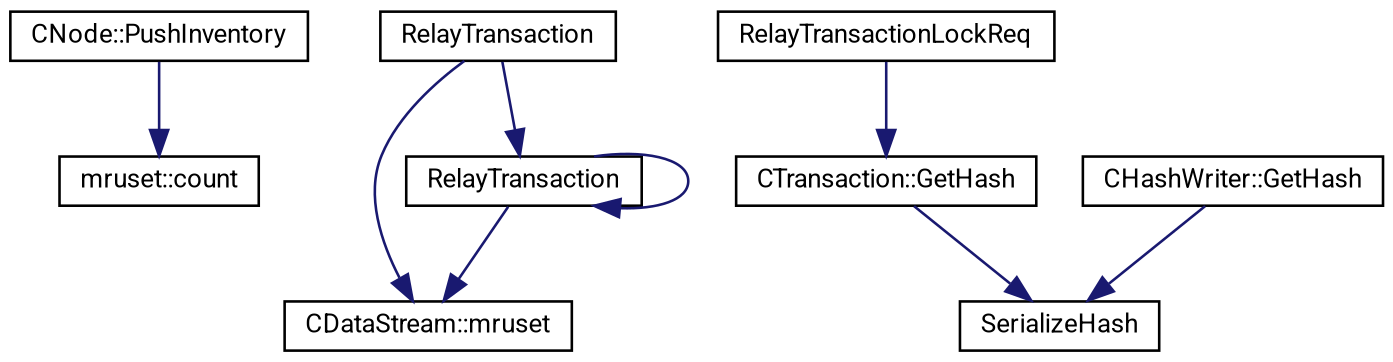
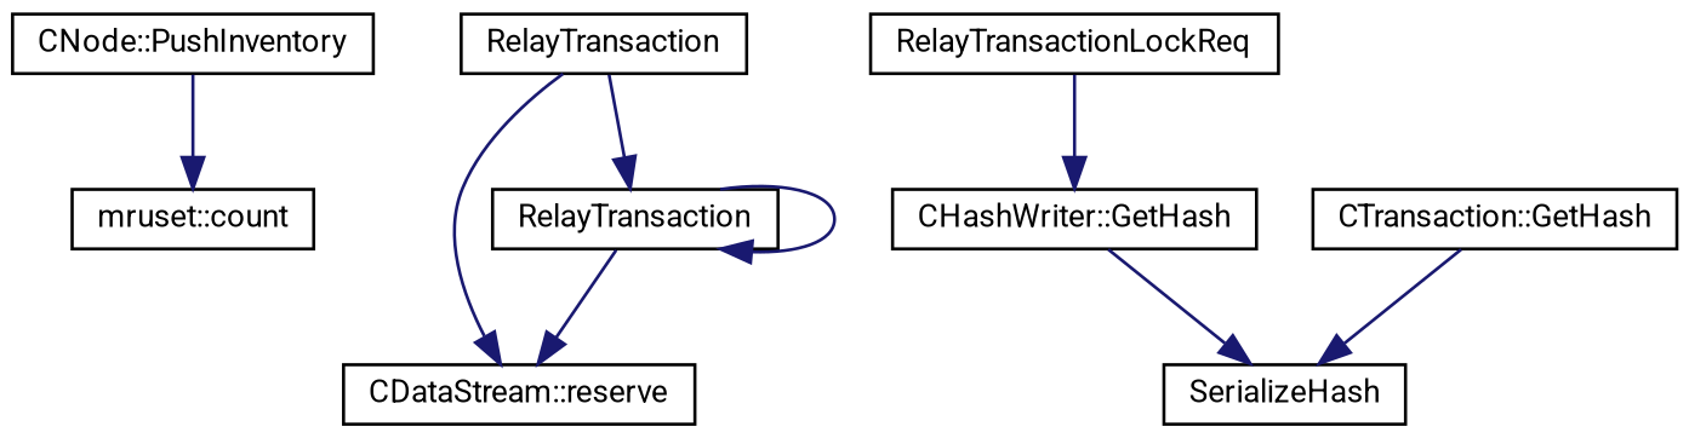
  digraph {
    fontname=Roboto
    rankdir=TB
    node [color=black fillcolor=white fontname=Roboto fontsize=10 shape=record style=filled]
    edge [color=midnightblue fontname=Roboto fontsize=10 labelfontname=Helvetica labelfontsize=10 style=solid]
    n1 [height=0.2 label="CNode::PushInventory" width=0.4]
    n2 [height=0.2 label="mruset::count" width=0.4]
    n3 [height=0.2 label=RelayTransaction width=0.4]
-   n4 [height=0.2 label="CDataStream::mruset" width=0.4]
+   n4 [height=0.2 label="CDataStream::reserve" width=0.4]
    n5 [height=0.2 label=RelayTransaction width=0.4]
    n6 [height=0.2 label=RelayTransactionLockReq width=0.4]
    n7 [height=0.2 label="CTransaction::GetHash" width=0.4]
    n8 [height=0.2 label=SerializeHash width=0.4]
    n9 [height=0.2 label="CHashWriter::GetHash" width=0.4]
    n1 -> n2
    n3 -> n4
    n3 -> n5
    n5 -> n4
    n5 -> n5
-   n6 -> n7
+   n6 -> n9
    n7 -> n8
    n9 -> n8
  }
